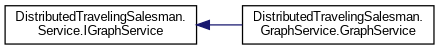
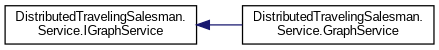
  digraph {
    rankdir=LR
    fontname="Liberation Sans"
    node [color=black fillcolor=white fontname="Liberation Sans" fontsize=10 shape=record style=filled]
    n1 [height=0.2 label="DistributedTravelingSalesman.\lService.IGraphService" width=0.4]
-   n2 [height=0.2 label="DistributedTravelingSalesman.\lGraphService.GraphService" width=0.4]
+   n2 [height=0.2 label="DistributedTravelingSalesman.\lService.GraphService" width=0.4]
    n1 -> n2 [color=midnightblue dir=back fontname="Liberation Sans" fontsize=10 labelfontname=Helvetica labelfontsize=10 style=solid]
  }
